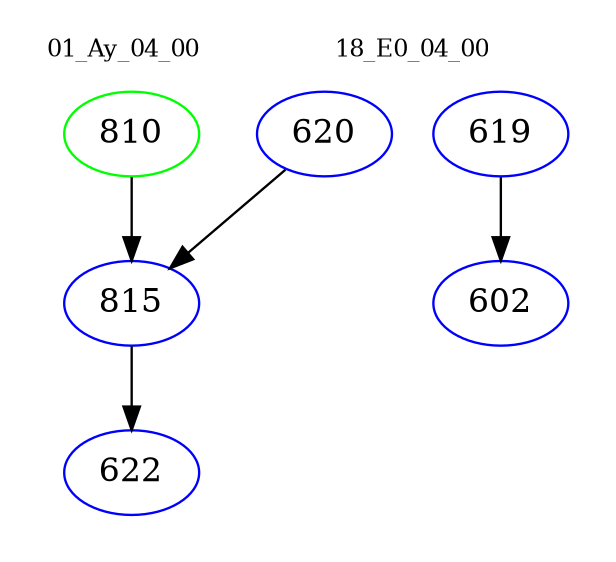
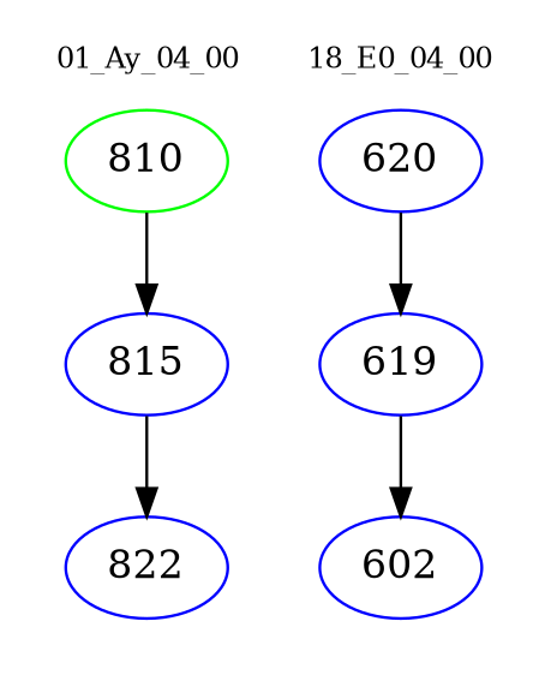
  digraph {
    node [color=blue]
    edge [color=black]
    n1 [color=green label=810]
    n2 [label=815]
-   n3 [label=622]
+   n3 [label=822]
    n4 [label=620]
    n5 [label=619]
    n6 [label=602]
    subgraph cluster_1 {
      color=white
      fontsize=10
      label="01_Ay_04_00"
      n1
      n2
      n3
    }
    subgraph cluster_2 {
      color=white
      fontsize=10
      label="18_E0_04_00"
      n4
      n5
      n6
    }
    n1 -> n2
    n2 -> n3
-   n4 -> n2
+   n4 -> n5
    n5 -> n6
  }
